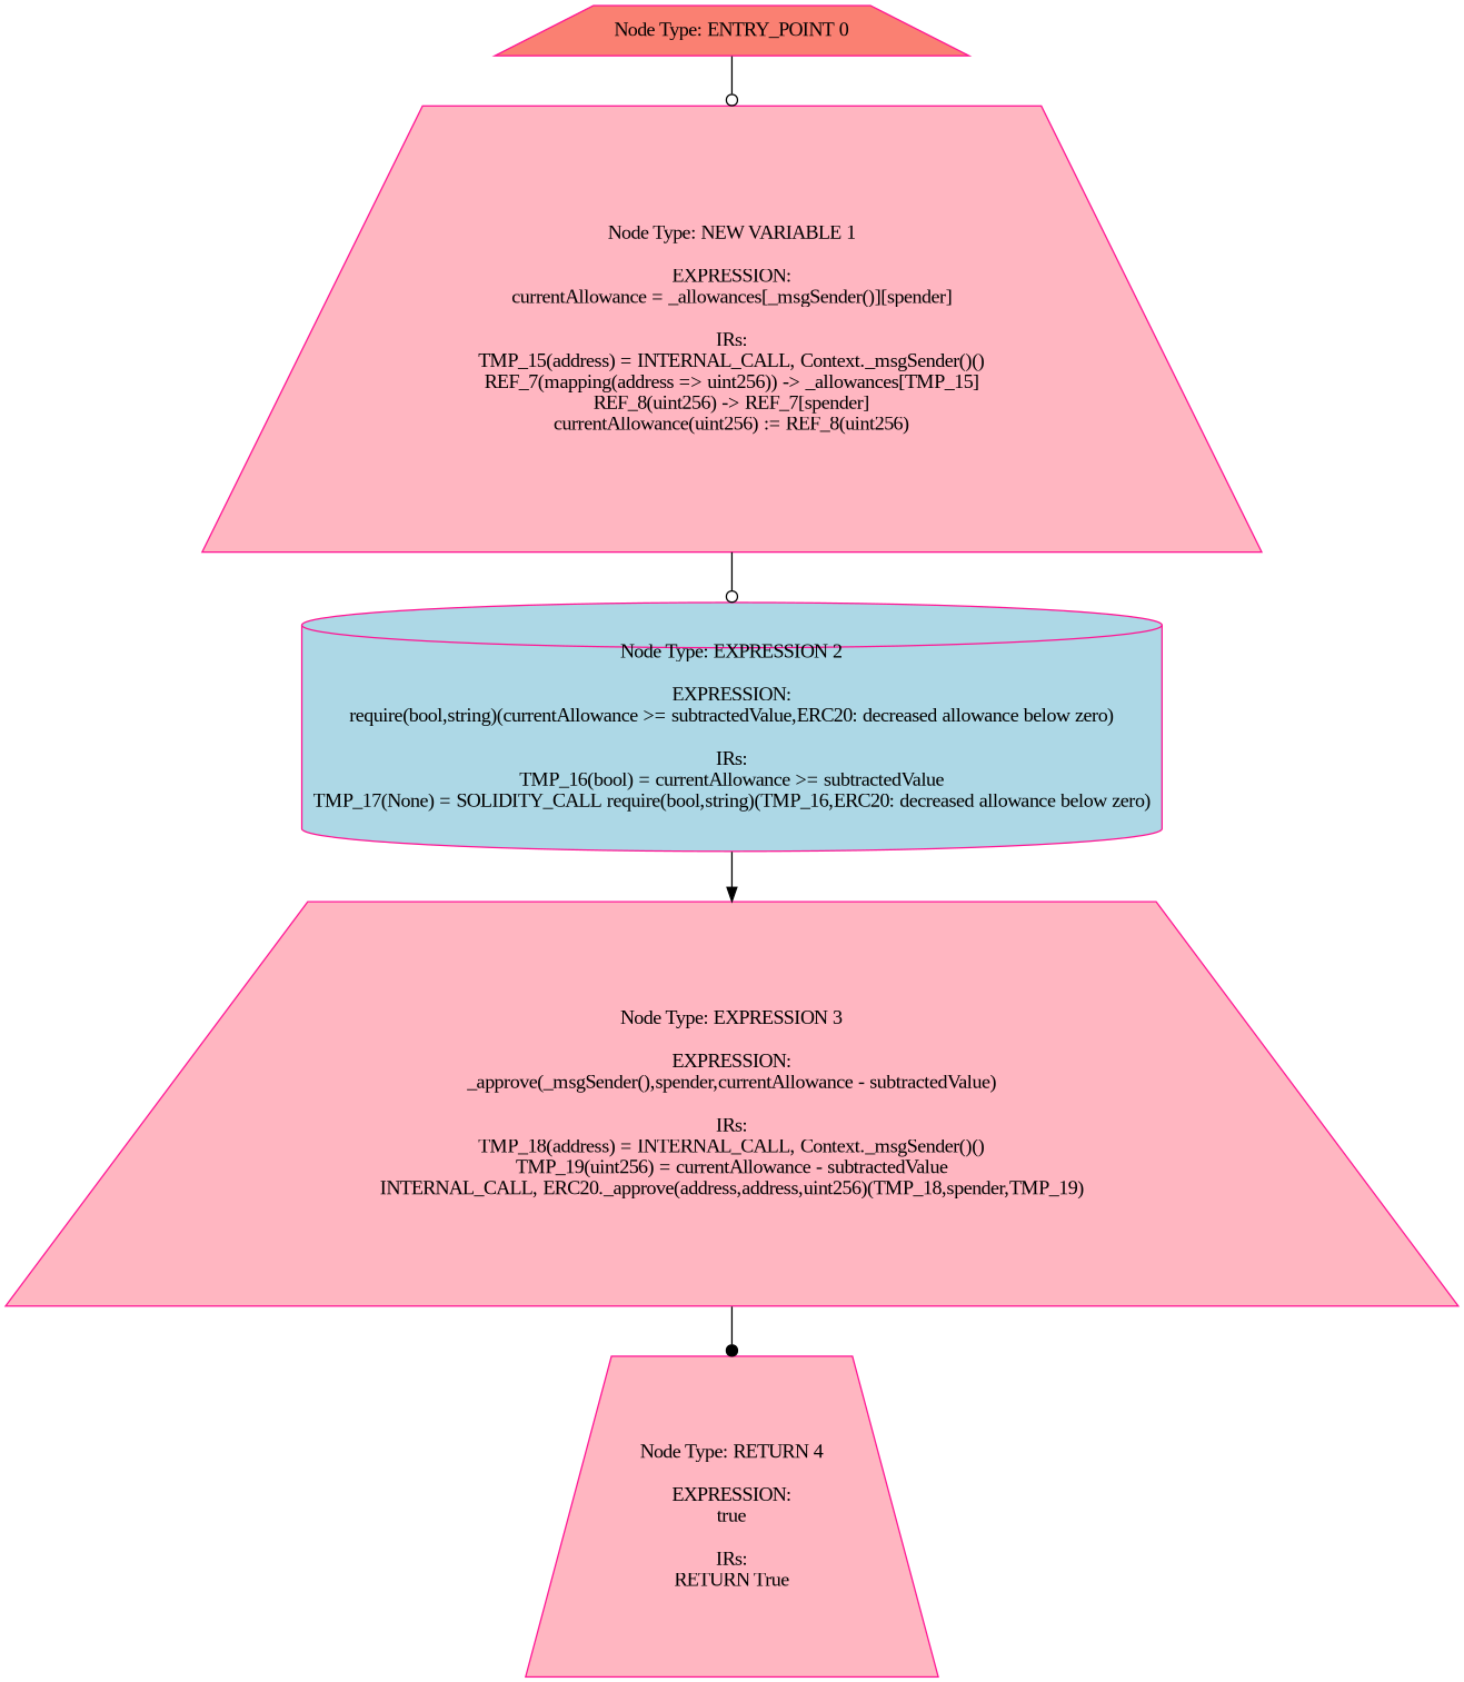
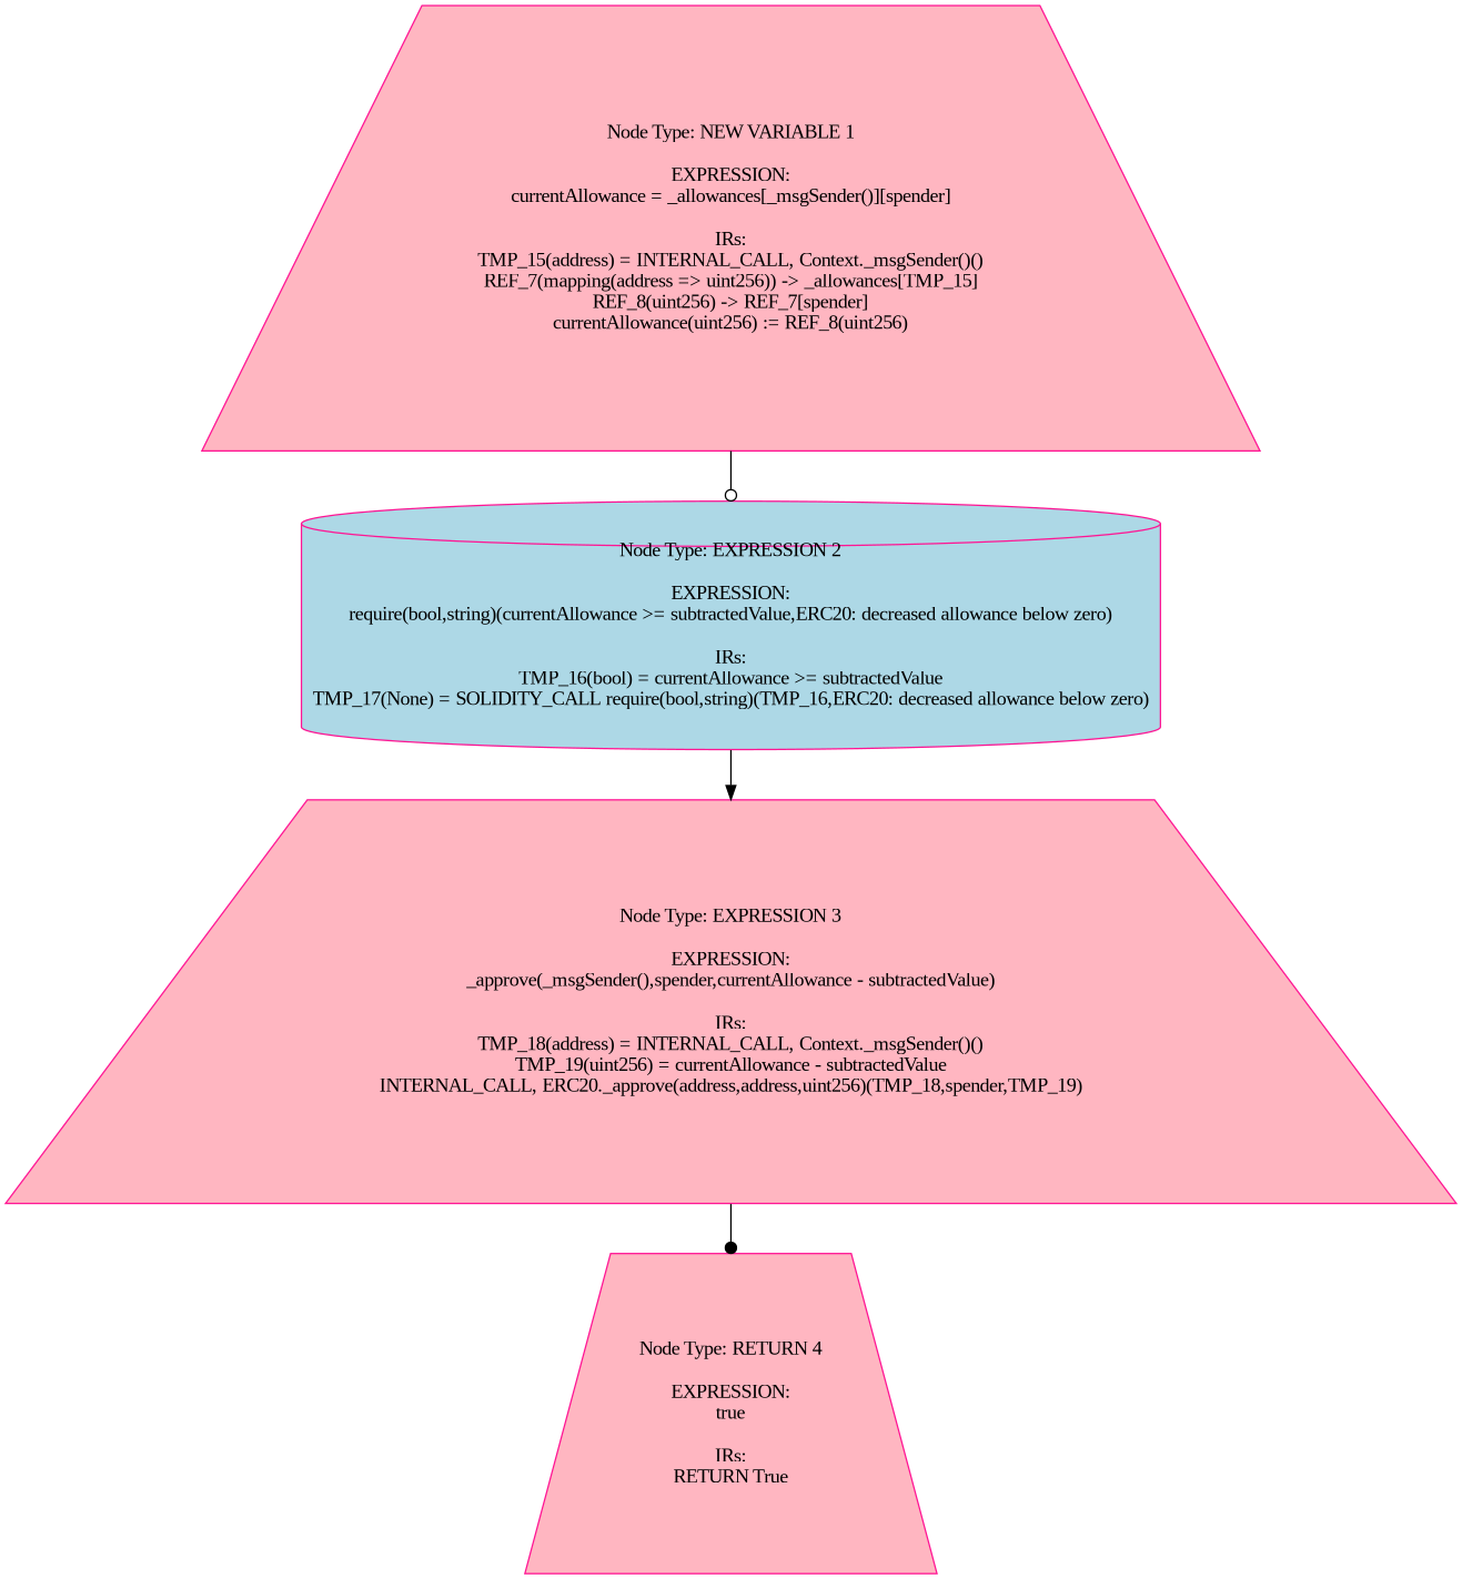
  digraph {
    fontname="Liberation Serif"
    node [style=filled fillcolor=lightpink color=deeppink shape=trapezium fontname="Liberation Serif"]
    edge [arrowhead=odot fontname="Liberation Serif"]
-   n1 [label="Node Type: ENTRY_POINT 0\n" fillcolor=salmon]
    n2 [label="Node Type: NEW VARIABLE 1\n\nEXPRESSION:\ncurrentAllowance = _allowances[_msgSender()][spender]\n\nIRs:\nTMP_15(address) = INTERNAL_CALL, Context._msgSender()()\nREF_7(mapping(address => uint256)) -> _allowances[TMP_15]\nREF_8(uint256) -> REF_7[spender]\ncurrentAllowance(uint256) := REF_8(uint256)"]
    n3 [label="Node Type: EXPRESSION 2\n\nEXPRESSION:\nrequire(bool,string)(currentAllowance >= subtractedValue,ERC20: decreased allowance below zero)\n\nIRs:\nTMP_16(bool) = currentAllowance >= subtractedValue\nTMP_17(None) = SOLIDITY_CALL require(bool,string)(TMP_16,ERC20: decreased allowance below zero)" fillcolor=lightblue shape=cylinder]
    n4 [label="Node Type: EXPRESSION 3\n\nEXPRESSION:\n_approve(_msgSender(),spender,currentAllowance - subtractedValue)\n\nIRs:\nTMP_18(address) = INTERNAL_CALL, Context._msgSender()()\nTMP_19(uint256) = currentAllowance - subtractedValue\nINTERNAL_CALL, ERC20._approve(address,address,uint256)(TMP_18,spender,TMP_19)"]
    n5 [label="Node Type: RETURN 4\n\nEXPRESSION:\ntrue\n\nIRs:\nRETURN True"]
-   n1 -> n2
    n2 -> n3
    n3 -> n4 [arrowhead=normal]
    n4 -> n5 [arrowhead=dot]
  }
